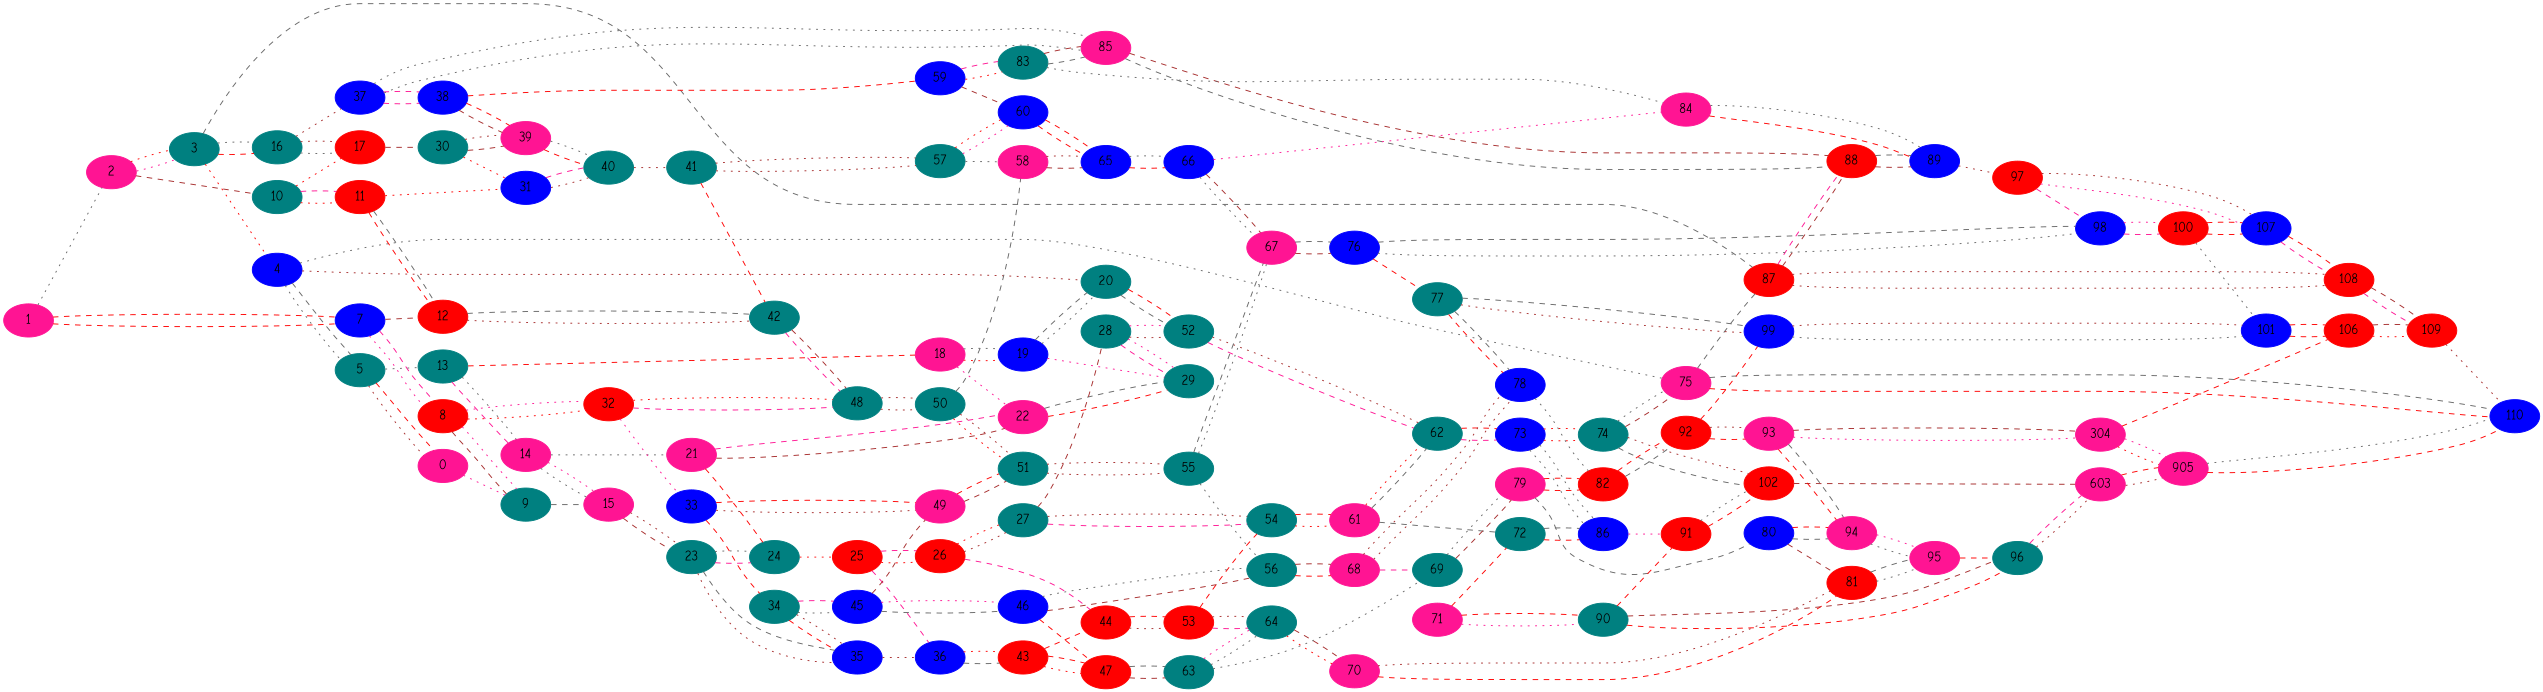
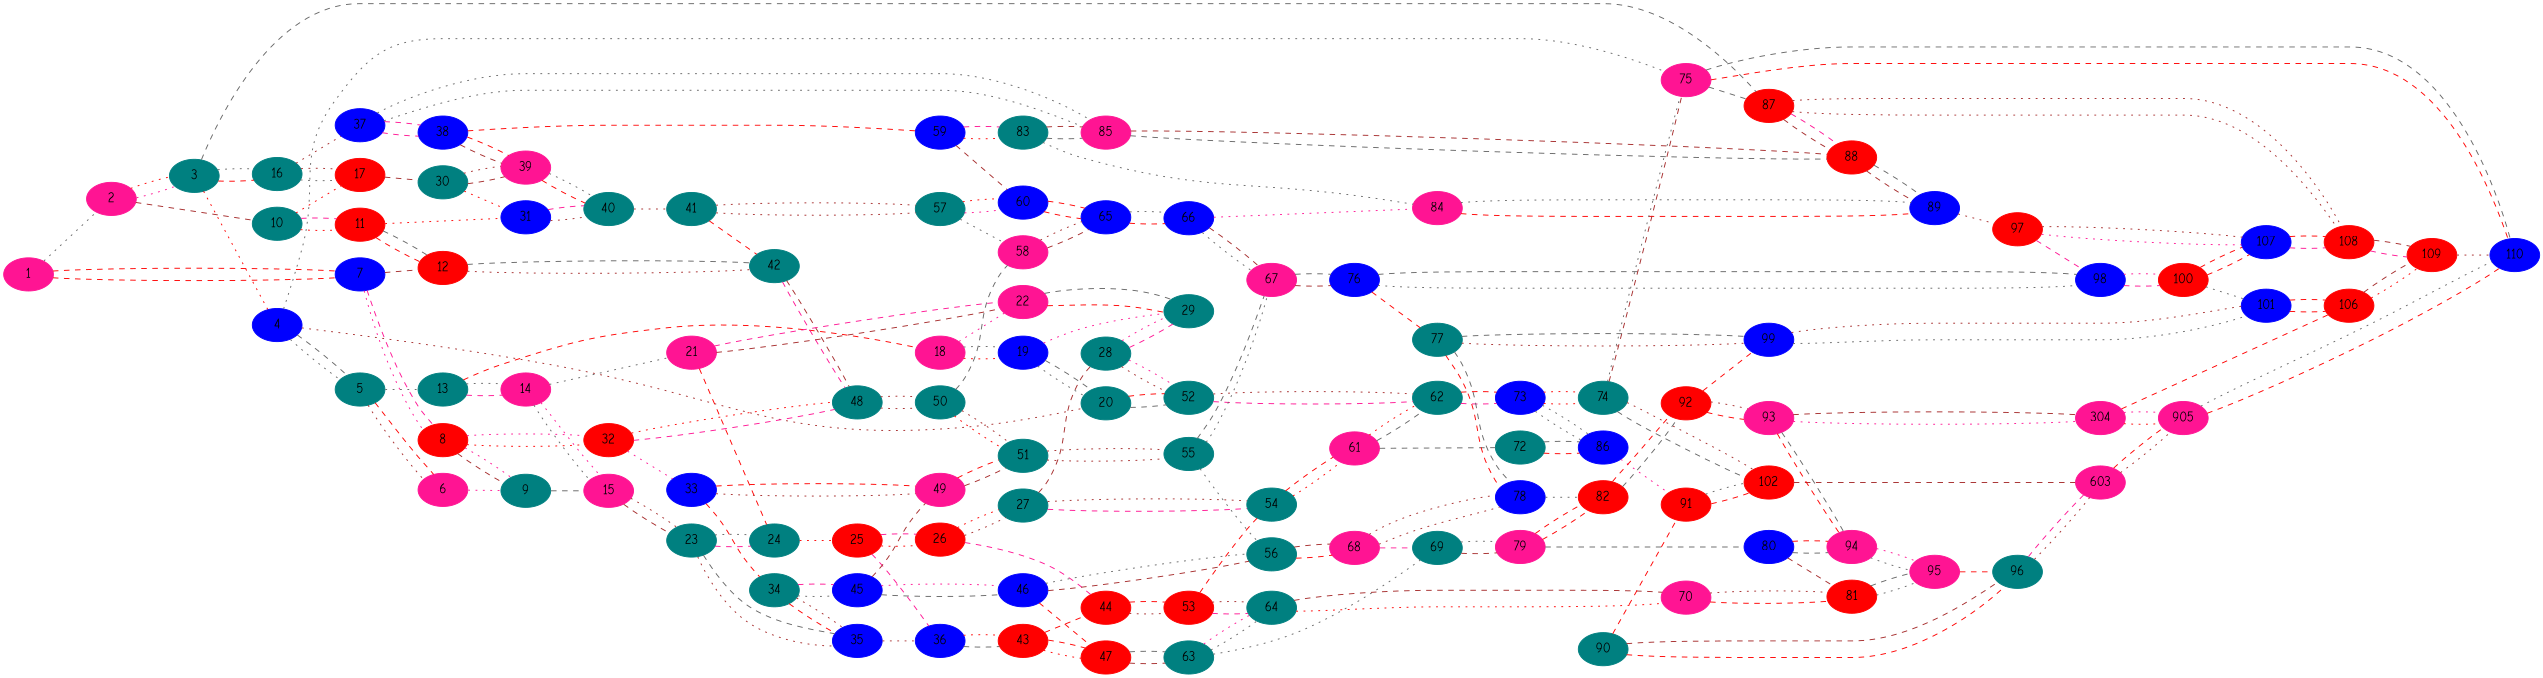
  graph {
    fontname="Comic Neue"
    rankdir=LR
    node [color=teal fontname="Comic Neue" style=filled]
    edge [color=red fontname="Comic Neue" style=dashed]
    1 [color=deeppink]
    2 [color=deeppink]
    7 [color=blue]
    3
    10
    8 [color=red]
    12 [color=red]
    4 [color=blue]
    16
    87 [color=red]
    11 [color=red]
    17 [color=red]
    5
    20
    75 [color=deeppink]
    37 [color=blue]
    88 [color=red]
    108 [color=red]
-   6 [color=deeppink label=0]
+   6 [color=deeppink]
    13
    52
    110 [color=blue]
    9
    14 [color=deeppink]
    18 [color=deeppink]
    15 [color=deeppink]
    32 [color=red]
    42
    33 [color=blue]
    48
    23
    31 [color=blue]
    30
    40
    21 [color=deeppink]
    19 [color=blue]
    22 [color=deeppink]
    24
    35 [color=blue]
    38 [color=blue]
    85 [color=deeppink]
    39 [color=deeppink]
    29
    62
    25 [color=red]
    36 [color=blue]
    26 [color=red]
    27
    44 [color=red]
    43 [color=red]
    28
    54
    53 [color=red]
    61 [color=deeppink]
    41
    34
    49 [color=deeppink]
    50
    45 [color=blue]
    51
    46 [color=blue]
    47 [color=red]
    59 [color=blue]
    60 [color=blue]
    83
    57
    58 [color=deeppink]
    63
    64
    56
    68 [color=deeppink]
    69
    55
    65 [color=blue]
    67 [color=deeppink]
    73 [color=blue]
    70 [color=deeppink]
    72
    76 [color=blue]
    78 [color=blue]
    66 [color=blue]
    84 [color=deeppink]
    86 [color=blue]
    74
    79 [color=deeppink]
    81 [color=red]
    89 [color=blue]
    77
    98 [color=blue]
    82 [color=red]
    80 [color=blue]
-   71 [color=deeppink]
    90
    95 [color=deeppink]
    91 [color=red]
    96
    102 [color=red]
    n98 [color=deeppink label=603]
    99 [color=blue]
    100 [color=red]
    101 [color=blue]
    92 [color=red]
    94 [color=deeppink]
    93 [color=deeppink]
    97 [color=red]
    109 [color=red]
    107 [color=blue]
    n108 [color=deeppink label=304]
    106 [color=red]
    n110 [color=deeppink label=905]
    1 -- 2 [color=gray40 style=dotted]
    1 -- 7
    1 -- 7
    2 -- 3 [color=deeppink style=dotted]
    2 -- 3 [style=dotted]
    2 -- 10 [color=brown]
    7 -- 8 [color=deeppink style=dotted]
    7 -- 8 [color=deeppink]
    7 -- 12 [color=brown]
    3 -- 4 [style=dotted]
    3 -- 16
    3 -- 16 [color=gray40 style=dotted]
    3 -- 87 [color=gray40]
    10 -- 11 [style=dotted]
    10 -- 11 [color=deeppink]
    10 -- 17 [style=dotted]
    8 -- 9 [color=brown]
    8 -- 9 [color=deeppink style=dotted]
    8 -- 32 [style=dotted]
    8 -- 32 [color=deeppink style=dotted]
    12 -- 42 [color=brown style=dotted]
    12 -- 42 [color=gray40]
    4 -- 5 [color=gray40 style=dotted]
    4 -- 5 [color=gray40]
    4 -- 20 [color=brown style=dotted]
    4 -- 75 [color=gray40 style=dotted]
    16 -- 17 [color=gray40 style=dotted]
    16 -- 17 [color=brown style=dotted]
    16 -- 37 [color=brown style=dotted]
    87 -- 88 [color=brown]
    87 -- 88 [color=deeppink]
    87 -- 108 [color=brown style=dotted]
    87 -- 108 [color=brown style=dotted]
    11 -- 12
    11 -- 12 [color=gray40]
    11 -- 31 [style=dotted]
    17 -- 30 [color=brown]
    5 -- 6 [color=brown style=dotted]
    5 -- 6
    5 -- 13 [color=gray40 style=dotted]
    20 -- 52 [color=gray40]
    20 -- 52
    75 -- 87 [color=gray40]
    75 -- 110
    75 -- 110 [color=gray40]
    37 -- 38 [color=deeppink]
    37 -- 38 [color=deeppink]
    37 -- 85 [color=gray40 style=dotted]
    37 -- 85 [color=gray40 style=dotted]
    88 -- 89 [color=brown]
    88 -- 89 [color=gray40]
    108 -- 109 [color=deeppink]
    108 -- 109 [color=brown]
    6 -- 9 [color=deeppink style=dotted]
    13 -- 14 [color=deeppink]
    13 -- 14 [color=gray40 style=dotted]
    13 -- 18
    52 -- 62 [color=deeppink]
    52 -- 62 [color=brown style=dotted]
    9 -- 15 [color=gray40]
    14 -- 15 [color=gray40 style=dotted]
    14 -- 15 [color=deeppink style=dotted]
    14 -- 21 [color=gray40 style=dotted]
    18 -- 19 [style=dotted]
    18 -- 19 [color=gray40 style=dotted]
    18 -- 22 [color=deeppink style=dotted]
    15 -- 23 [color=brown]
    15 -- 23 [color=brown style=dotted]
    32 -- 33 [color=deeppink style=dotted]
    32 -- 48 [color=deeppink]
    32 -- 48 [style=dotted]
    42 -- 48 [color=deeppink]
    42 -- 48 [color=brown]
    33 -- 34
    33 -- 49 [color=brown style=dotted]
    33 -- 49
    48 -- 50 [color=brown style=dotted]
    48 -- 50 [color=brown style=dotted]
    23 -- 24 [color=deeppink]
    23 -- 24 [color=gray40 style=dotted]
    23 -- 35 [color=brown style=dotted]
    23 -- 35 [color=gray40]
    31 -- 40 [color=brown style=dotted]
    31 -- 40 [color=deeppink]
    30 -- 31 [style=dotted]
    30 -- 39 [color=brown]
    30 -- 39 [color=brown style=dotted]
    40 -- 41 [color=brown style=dotted]
    21 -- 22 [color=brown]
    21 -- 22 [color=deeppink]
    21 -- 24
    19 -- 20 [color=gray40 style=dotted]
    19 -- 20 [color=gray40]
    19 -- 29 [color=deeppink style=dotted]
    22 -- 29
    22 -- 29 [color=gray40]
    24 -- 25 [style=dotted]
    35 -- 36 [color=brown style=dotted]
    38 -- 39 [color=brown]
    38 -- 39
    38 -- 59
    85 -- 88 [color=gray40]
    85 -- 88 [color=brown]
    39 -- 40
    39 -- 40 [color=gray40 style=dotted]
    62 -- 73 [color=deeppink]
    62 -- 73
    25 -- 36 [color=deeppink]
    25 -- 26 [style=dotted]
    25 -- 26 [color=deeppink]
    36 -- 43 [color=gray40]
    36 -- 43 [style=dotted]
    26 -- 27 [color=brown style=dotted]
    26 -- 27 [style=dotted]
    26 -- 44 [color=deeppink]
    27 -- 28 [color=brown]
    27 -- 54 [color=deeppink]
    27 -- 54 [color=brown style=dotted]
    44 -- 53 [color=brown style=dotted]
    44 -- 53
    43 -- 44
    43 -- 47 [style=dotted]
    43 -- 47
    28 -- 52 [color=brown style=dotted]
    28 -- 52 [color=deeppink style=dotted]
    28 -- 29 [color=deeppink]
    28 -- 29 [color=deeppink style=dotted]
    54 -- 61 [style=dotted]
    54 -- 61
    53 -- 54
    53 -- 64 [color=deeppink]
    53 -- 64 [color=brown style=dotted]
    61 -- 62 [color=gray40]
    61 -- 62 [style=dotted]
    61 -- 72 [color=gray40]
    41 -- 42
    41 -- 57 [color=brown style=dotted]
    41 -- 57 [color=brown style=dotted]
    34 -- 35
    34 -- 35 [color=brown style=dotted]
    34 -- 45 [color=gray40 style=dotted]
    34 -- 45 [color=deeppink]
    49 -- 51 [color=brown]
    49 -- 51
    50 -- 51 [style=dotted]
    50 -- 51 [color=brown style=dotted]
    50 -- 58 [color=gray40]
    45 -- 49 [color=brown]
    45 -- 46 [color=gray40]
    45 -- 46 [color=deeppink style=dotted]
    51 -- 55 [color=brown style=dotted]
    51 -- 55 [color=brown style=dotted]
    46 -- 47
    46 -- 56 [color=brown]
    46 -- 56 [color=gray40 style=dotted]
    47 -- 63 [color=brown]
    47 -- 63 [color=gray40]
    59 -- 60 [color=brown]
    59 -- 83 [style=dotted]
    59 -- 83 [color=deeppink]
    60 -- 65
    60 -- 65
    83 -- 85 [color=gray40]
    83 -- 85 [color=brown]
    83 -- 84 [color=gray40 style=dotted]
    57 -- 60 [color=deeppink style=dotted]
    57 -- 60 [style=dotted]
    57 -- 58 [color=gray40 style=dotted]
    58 -- 65 [color=brown]
    58 -- 65 [color=brown style=dotted]
    63 -- 64 [color=gray40 style=dotted]
    63 -- 64 [color=deeppink style=dotted]
    63 -- 69 [color=gray40 style=dotted]
    64 -- 70 [style=dotted]
    64 -- 70 [color=brown]
    56 -- 68
    56 -- 68 [color=brown]
    68 -- 69 [color=deeppink]
    68 -- 78 [color=brown style=dotted]
    68 -- 78 [color=brown style=dotted]
    69 -- 79 [color=brown]
    69 -- 79 [color=gray40 style=dotted]
    55 -- 56 [color=gray40 style=dotted]
    55 -- 67 [color=gray40 style=dotted]
    55 -- 67 [color=gray40]
    65 -- 66
    65 -- 66 [color=gray40 style=dotted]
    67 -- 76 [color=brown]
    67 -- 76 [color=gray40]
    73 -- 86 [color=gray40 style=dotted]
    73 -- 86 [color=gray40 style=dotted]
    73 -- 74 [style=dotted]
    73 -- 74 [style=dotted]
    70 -- 81
    70 -- 81 [color=brown style=dotted]
    72 -- 86
    72 -- 86 [color=gray40]
    76 -- 77
    76 -- 98 [color=gray40 style=dotted]
    76 -- 98 [color=gray40]
    78 -- 82 [color=gray40 style=dotted]
    66 -- 67 [color=gray40 style=dotted]
    66 -- 67 [color=brown]
    66 -- 84 [color=deeppink style=dotted]
    84 -- 89
    84 -- 89 [color=gray40 style=dotted]
    86 -- 91 [color=deeppink style=dotted]
    74 -- 75 [color=brown]
    74 -- 75 [color=gray40 style=dotted]
    74 -- 102 [color=gray40]
    74 -- 102 [color=brown style=dotted]
    79 -- 82
    79 -- 82
    79 -- 80 [color=gray40]
    81 -- 95 [color=gray40 style=dotted]
    81 -- 95 [color=gray40]
    89 -- 97 [color=brown style=dotted]
    77 -- 78
    77 -- 78 [color=gray40]
    77 -- 99 [color=brown style=dotted]
    77 -- 99 [color=gray40]
    98 -- 100 [color=deeppink]
    98 -- 100 [color=deeppink style=dotted]
    82 -- 92 [color=gray40]
    82 -- 92
    80 -- 81 [color=brown]
    80 -- 94 [color=gray40]
    80 -- 94
-   71 -- 72
-   71 -- 90 [color=deeppink style=dotted]
-   71 -- 90
    90 -- 91
    90 -- 96
    90 -- 96 [color=brown]
    95 -- 96
    91 -- 102
    91 -- 102 [color=gray40 style=dotted]
    96 -- n98 [color=brown style=dotted]
    96 -- n98 [color=deeppink]
    102 -- n98 [color=brown]
    n98 -- n110 [color=brown style=dotted]
    n98 -- n110
    99 -- 101 [color=gray40 style=dotted]
    99 -- 101 [color=brown style=dotted]
    100 -- 101 [color=gray40 style=dotted]
    100 -- 107
    100 -- 107
    101 -- 106
    101 -- 106
    92 -- 99
    92 -- 93
    92 -- 93 [color=brown style=dotted]
    94 -- 95 [color=gray40 style=dotted]
    94 -- 95 [color=deeppink style=dotted]
    93 -- 94
    93 -- 94 [color=gray40]
    93 -- n108 [color=deeppink style=dotted]
    93 -- n108 [color=brown]
    97 -- 98 [color=deeppink]
    97 -- 107 [color=deeppink style=dotted]
    97 -- 107 [color=brown style=dotted]
    109 -- 110 [color=brown style=dotted]
    107 -- 108 [color=deeppink]
    107 -- 108
    n108 -- 106
    n108 -- n110 [style=dotted]
    n108 -- n110 [color=deeppink style=dotted]
    106 -- 109 [style=dotted]
    106 -- 109 [color=brown]
    n110 -- 110
    n110 -- 110 [color=gray40 style=dotted]
  }
